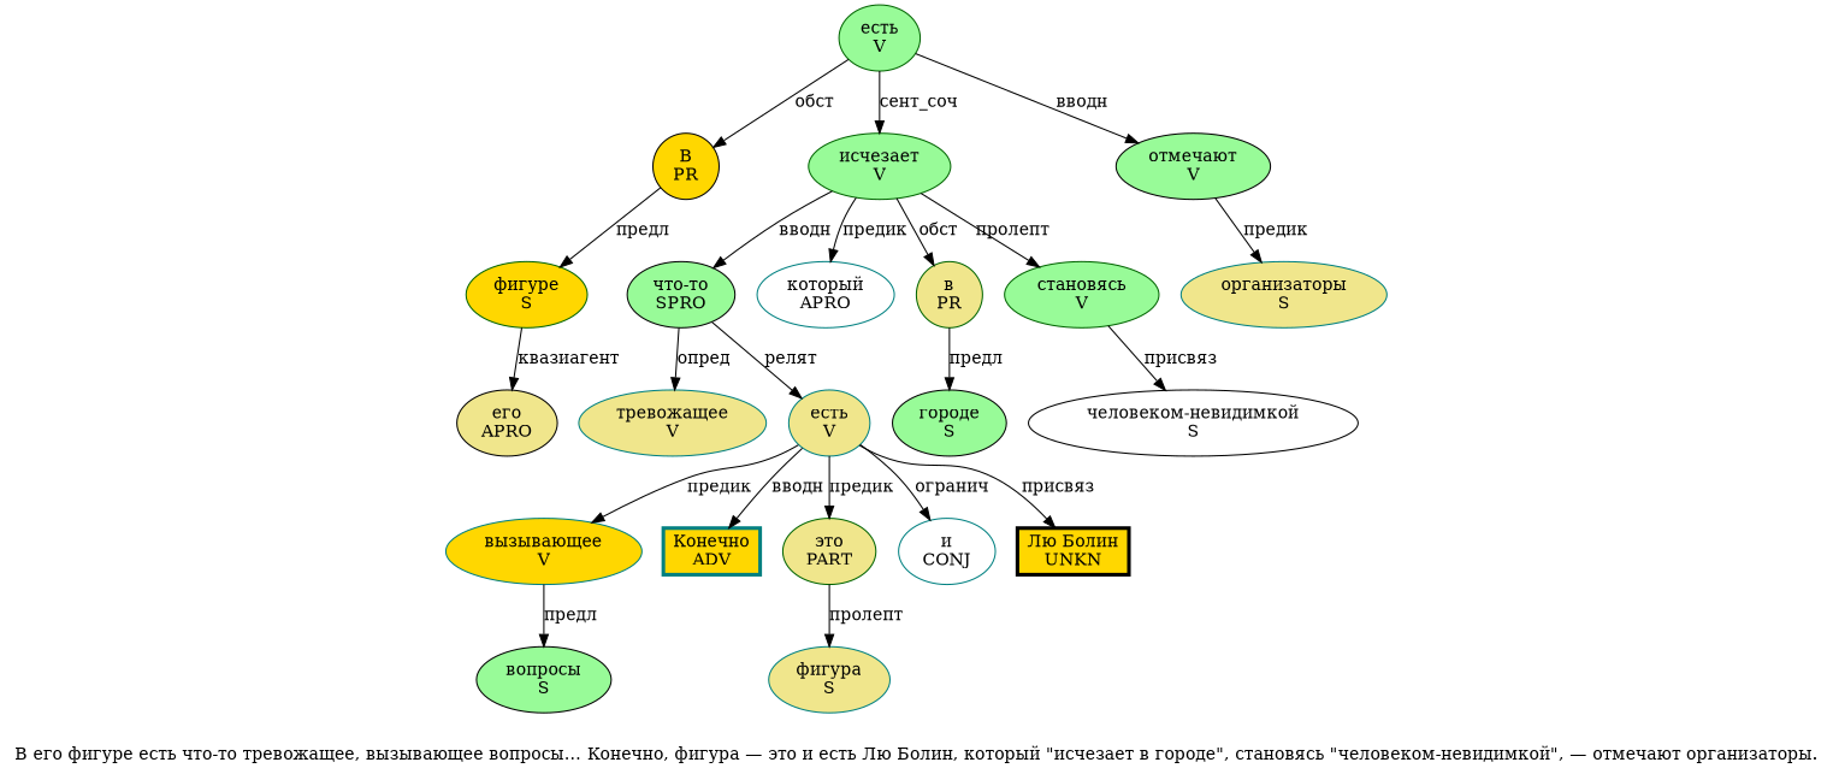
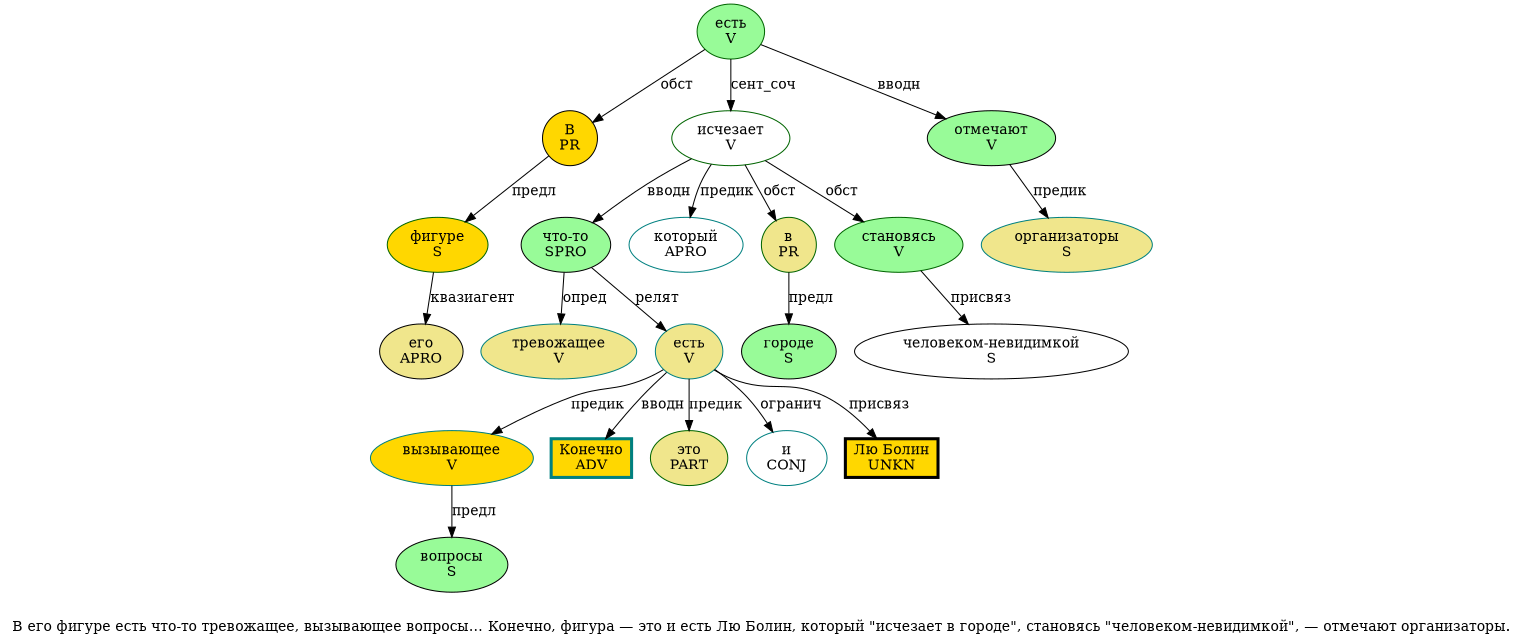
  digraph {
    label="В его фигуре есть что-то тревожащее, вызывающее вопросы… Конечно, фигура — это и есть Лю Болин, который \"исчезает в городе\", становясь \"человеком-невидимкой\", — отмечают организаторы."
    node [color=black fillcolor=khaki penwidth=1 shape=ellipse style=filled]
    n1 [fillcolor=gold label="В\nPR"]
    n2 [color=darkgreen fillcolor=gold label="фигуре\nS"]
    n3 [label="его\nAPRO"]
    n4 [color=darkgreen fillcolor=palegreen label="есть\nV"]
-   n5 [color=darkgreen fillcolor=palegreen label="исчезает\nV"]
+   n5 [color=darkgreen fillcolor=white label="исчезает\nV"]
    n6 [fillcolor=palegreen label="отмечают\nV"]
    n7 [fillcolor=palegreen label="что-то\nSPRO"]
    n8 [color=teal fillcolor=white label="который\nAPRO"]
    n9 [color=darkgreen label="в\nPR"]
    n10 [color=darkgreen fillcolor=palegreen label="становясь\nV"]
    n11 [color=teal label="организаторы\nS"]
    n12 [color=teal label="тревожащее\nV"]
    n13 [color=teal label="есть\nV"]
    n14 [color=teal fillcolor=gold label="вызывающее\nV"]
    n15 [color=teal fillcolor=gold label="Конечно\nADV" penwidth=3 shape=box]
    n16 [color=darkgreen label="это\nPART"]
    n17 [color=teal fillcolor=white label="и\nCONJ"]
    n18 [fillcolor=gold label="Лю Болин\nUNKN" penwidth=3 shape=box]
    n19 [fillcolor=palegreen label="вопросы\nS"]
-   n20 [color=teal label="фигура\nS"]
    n21 [fillcolor=palegreen label="городе\nS"]
    n22 [fillcolor=white label="человеком-невидимкой\nS"]
    n1 -> n2 [label="предл"]
    n2 -> n3 [label="квазиагент"]
    n4 -> n1 [label="обст"]
    n4 -> n5 [label="сент_соч"]
    n4 -> n6 [label="вводн"]
    n5 -> n7 [label="вводн"]
    n5 -> n8 [label="предик"]
    n5 -> n9 [label="обст"]
-   n5 -> n10 [label="пролепт"]
+   n5 -> n10 [label="обст"]
    n6 -> n11 [label="предик"]
    n7 -> n12 [label="опред"]
    n7 -> n13 [label="релят"]
    n9 -> n21 [label="предл"]
    n10 -> n22 [label="присвяз"]
    n13 -> n14 [label="предик"]
    n13 -> n15 [label="вводн"]
    n13 -> n16 [label="предик"]
    n13 -> n17 [label="огранич"]
    n13 -> n18 [label="присвяз"]
    n14 -> n19 [label="предл"]
-   n16 -> n20 [label="пролепт"]
  }
